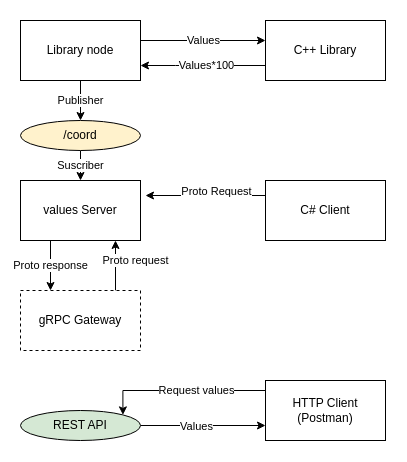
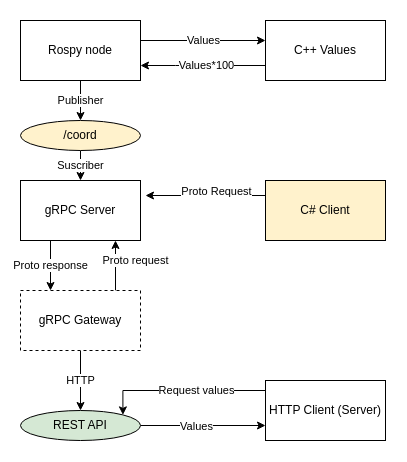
  <mxCell id="0" />
  <mxCell id="1" parent="0" />
  <mxCell id="2" value="Proto response" style="edgeStyle=orthogonalEdgeStyle;rounded=0;orthogonalLoop=1;jettySize=auto;html=1;exitX=0.25;exitY=1;exitDx=0;exitDy=0;entryX=0.25;entryY=0;entryDx=0;entryDy=0;" parent="1" source="3" target="9" edge="1"><mxGeometry relative="1" as="geometry" /></mxCell>
- <mxCell id="3" value="values Server" style="rounded=0;whiteSpace=wrap;html=1;" parent="1" vertex="1"><mxGeometry x="20" y="180" width="120" height="60" as="geometry" /></mxCell>
+ <mxCell id="3" value="gRPC Server" style="rounded=0;whiteSpace=wrap;html=1;" parent="1" vertex="1"><mxGeometry x="20" y="180" width="120" height="60" as="geometry" /></mxCell>
  <mxCell id="4" style="edgeStyle=orthogonalEdgeStyle;rounded=0;orthogonalLoop=1;jettySize=auto;html=1;exitX=0;exitY=0.25;exitDx=0;exitDy=0;" parent="1" source="6" edge="1"><mxGeometry relative="1" as="geometry"><mxPoint x="145" y="195" as="targetPoint" /></mxGeometry></mxCell>
  <mxCell id="5" value="Proto Request" style="edgeLabel;html=1;align=center;verticalAlign=middle;resizable=0;points=[];" parent="4" vertex="1" connectable="0"><mxGeometry x="0.244" y="4" relative="1" as="geometry"><mxPoint x="25" y="-9" as="offset" /></mxGeometry></mxCell>
- <mxCell id="6" value="C# Client" style="rounded=0;whiteSpace=wrap;html=1;" parent="1" vertex="1"><mxGeometry x="265" y="180" width="120" height="60" as="geometry" /></mxCell>
+ <mxCell id="6" value="C# Client" style="rounded=0;whiteSpace=wrap;html=1;fillColor=#fff2cc;" parent="1" vertex="1"><mxGeometry x="265" y="180" width="120" height="60" as="geometry" /></mxCell>
+ <mxCell id="7" value="HTTP" style="edgeStyle=orthogonalEdgeStyle;rounded=0;orthogonalLoop=1;jettySize=auto;html=1;" parent="1" source="9" target="23" edge="1"><mxGeometry relative="1" as="geometry"><mxPoint x="80" y="400" as="targetPoint" /></mxGeometry></mxCell>
  <mxCell id="8" value="Proto request" style="edgeStyle=orthogonalEdgeStyle;rounded=0;orthogonalLoop=1;jettySize=auto;html=1;" parent="1" source="9" target="3" edge="1"><mxGeometry x="0.2" y="-20" relative="1" as="geometry"><Array as="points"><mxPoint x="115" y="260" /><mxPoint x="115" y="260" /></Array><mxPoint as="offset" /></mxGeometry></mxCell>
  <mxCell id="9" value="gRPC Gateway" style="rounded=0;whiteSpace=wrap;html=1;dashed=1;" parent="1" vertex="1"><mxGeometry x="20" y="290" width="120" height="60" as="geometry" /></mxCell>
  <mxCell id="10" value="Publisher" style="edgeStyle=orthogonalEdgeStyle;rounded=0;orthogonalLoop=1;jettySize=auto;html=1;" parent="1" source="12" target="17" edge="1"><mxGeometry relative="1" as="geometry" /></mxCell>
  <mxCell id="11" value="Values" style="edgeStyle=orthogonalEdgeStyle;rounded=0;orthogonalLoop=1;jettySize=auto;html=1;" parent="1" source="12" target="15" edge="1"><mxGeometry relative="1" as="geometry"><Array as="points"><mxPoint x="215" y="40" /><mxPoint x="215" y="40" /></Array></mxGeometry></mxCell>
- <mxCell id="12" value="Library node" style="rounded=0;whiteSpace=wrap;html=1;" parent="1" vertex="1"><mxGeometry x="20" y="20" width="120" height="60" as="geometry" /></mxCell>
+ <mxCell id="12" value="Rospy node" style="rounded=0;whiteSpace=wrap;html=1;" parent="1" vertex="1"><mxGeometry x="20" y="20" width="120" height="60" as="geometry" /></mxCell>
  <mxCell id="13" style="edgeStyle=orthogonalEdgeStyle;rounded=0;orthogonalLoop=1;jettySize=auto;html=1;exitX=0;exitY=0.75;exitDx=0;exitDy=0;entryX=1;entryY=0.75;entryDx=0;entryDy=0;" parent="1" source="15" target="12" edge="1"><mxGeometry relative="1" as="geometry"><mxPoint x="145" y="85" as="targetPoint" /><Array as="points"><mxPoint x="175" y="65" /><mxPoint x="175" y="65" /></Array></mxGeometry></mxCell>
  <mxCell id="14" value="Values*100" style="edgeLabel;html=1;align=center;verticalAlign=middle;resizable=0;points=[];" parent="13" vertex="1" connectable="0"><mxGeometry x="-0.286" y="-1" relative="1" as="geometry"><mxPoint x="-15" as="offset" /></mxGeometry></mxCell>
- <mxCell id="15" value="C++ Library" style="rounded=0;whiteSpace=wrap;html=1;" parent="1" vertex="1"><mxGeometry x="265" y="20" width="120" height="60" as="geometry" /></mxCell>
+ <mxCell id="15" value="C++ Values" style="rounded=0;whiteSpace=wrap;html=1;" parent="1" vertex="1"><mxGeometry x="265" y="20" width="120" height="60" as="geometry" /></mxCell>
  <mxCell id="16" value="Suscriber" style="edgeStyle=orthogonalEdgeStyle;rounded=0;orthogonalLoop=1;jettySize=auto;html=1;" parent="1" source="17" target="3" edge="1"><mxGeometry relative="1" as="geometry" /></mxCell>
  <mxCell id="17" value="/coord" style="ellipse;whiteSpace=wrap;html=1;fillColor=#fff2cc;" parent="1" vertex="1"><mxGeometry x="20" y="120" width="120" height="30" as="geometry" /></mxCell>
  <mxCell id="18" style="edgeStyle=orthogonalEdgeStyle;rounded=0;orthogonalLoop=1;jettySize=auto;html=1;entryX=1;entryY=0;entryDx=0;entryDy=0;" parent="1" source="20" target="23" edge="1"><mxGeometry relative="1" as="geometry"><Array as="points"><mxPoint x="122" y="390" /></Array></mxGeometry></mxCell>
  <mxCell id="19" value="Request values" style="edgeLabel;html=1;align=center;verticalAlign=middle;resizable=0;points=[];" parent="18" vertex="1" connectable="0"><mxGeometry x="0.03" y="-1" relative="1" as="geometry"><mxPoint x="16" as="offset" /></mxGeometry></mxCell>
- <mxCell id="20" value="HTTP Client (Postman)" style="rounded=0;whiteSpace=wrap;html=1;" parent="1" vertex="1"><mxGeometry x="265" y="380" width="120" height="60" as="geometry" /></mxCell>
+ <mxCell id="20" value="HTTP Client (Server)" style="rounded=0;whiteSpace=wrap;html=1;" parent="1" vertex="1"><mxGeometry x="265" y="380" width="120" height="60" as="geometry" /></mxCell>
  <mxCell id="21" style="edgeStyle=orthogonalEdgeStyle;rounded=0;orthogonalLoop=1;jettySize=auto;html=1;entryX=0;entryY=0.75;entryDx=0;entryDy=0;" parent="1" source="23" target="20" edge="1"><mxGeometry relative="1" as="geometry" /></mxCell>
  <mxCell id="22" value="Values" style="edgeLabel;html=1;align=center;verticalAlign=middle;resizable=0;points=[];" parent="21" vertex="1" connectable="0"><mxGeometry x="0.28" y="1" relative="1" as="geometry"><mxPoint x="-25" y="1" as="offset" /></mxGeometry></mxCell>
  <mxCell id="23" value="REST API" style="ellipse;whiteSpace=wrap;html=1;fillColor=#d5e8d4;" parent="1" vertex="1"><mxGeometry x="20" y="410" width="120" height="30" as="geometry" /></mxCell>
